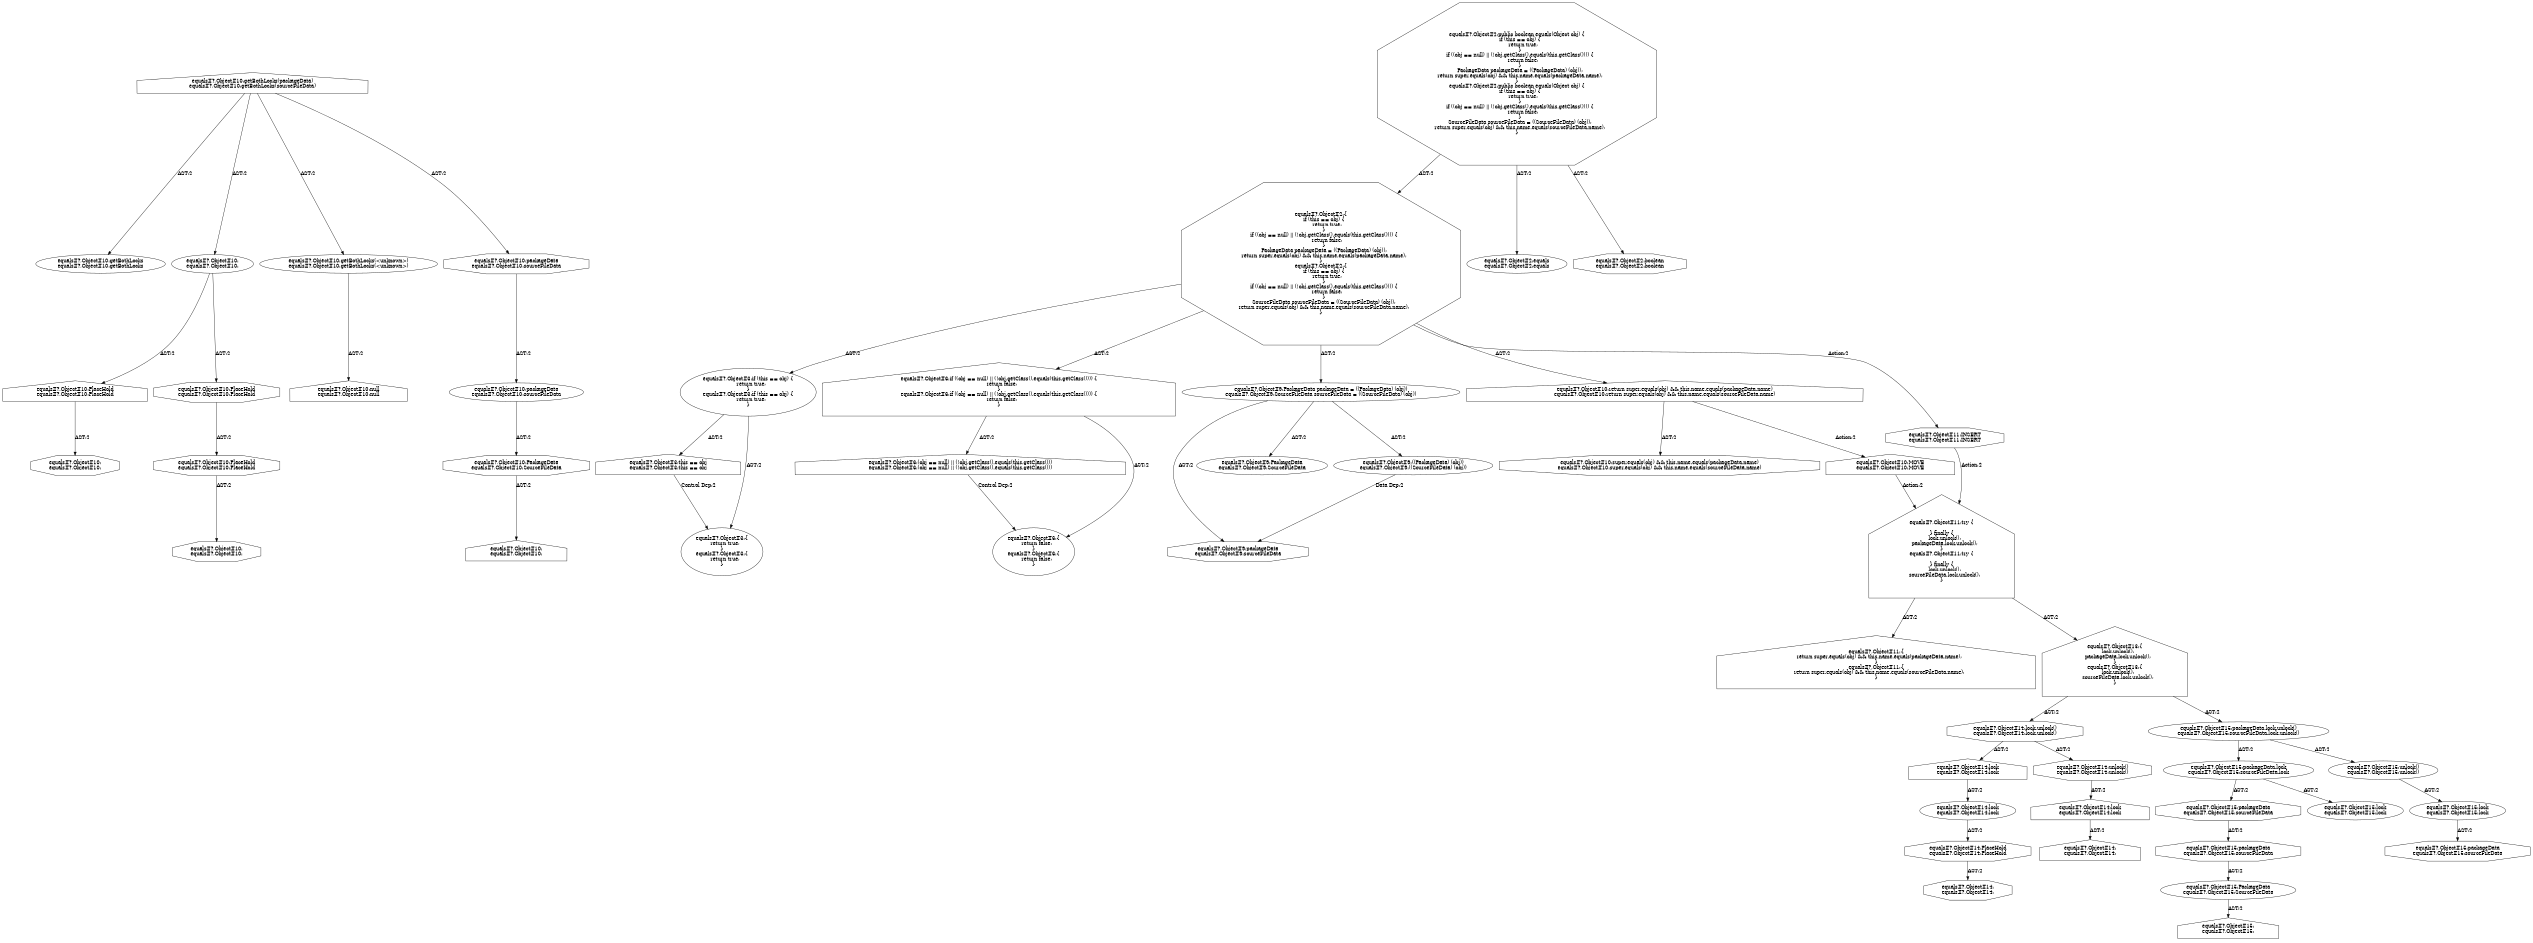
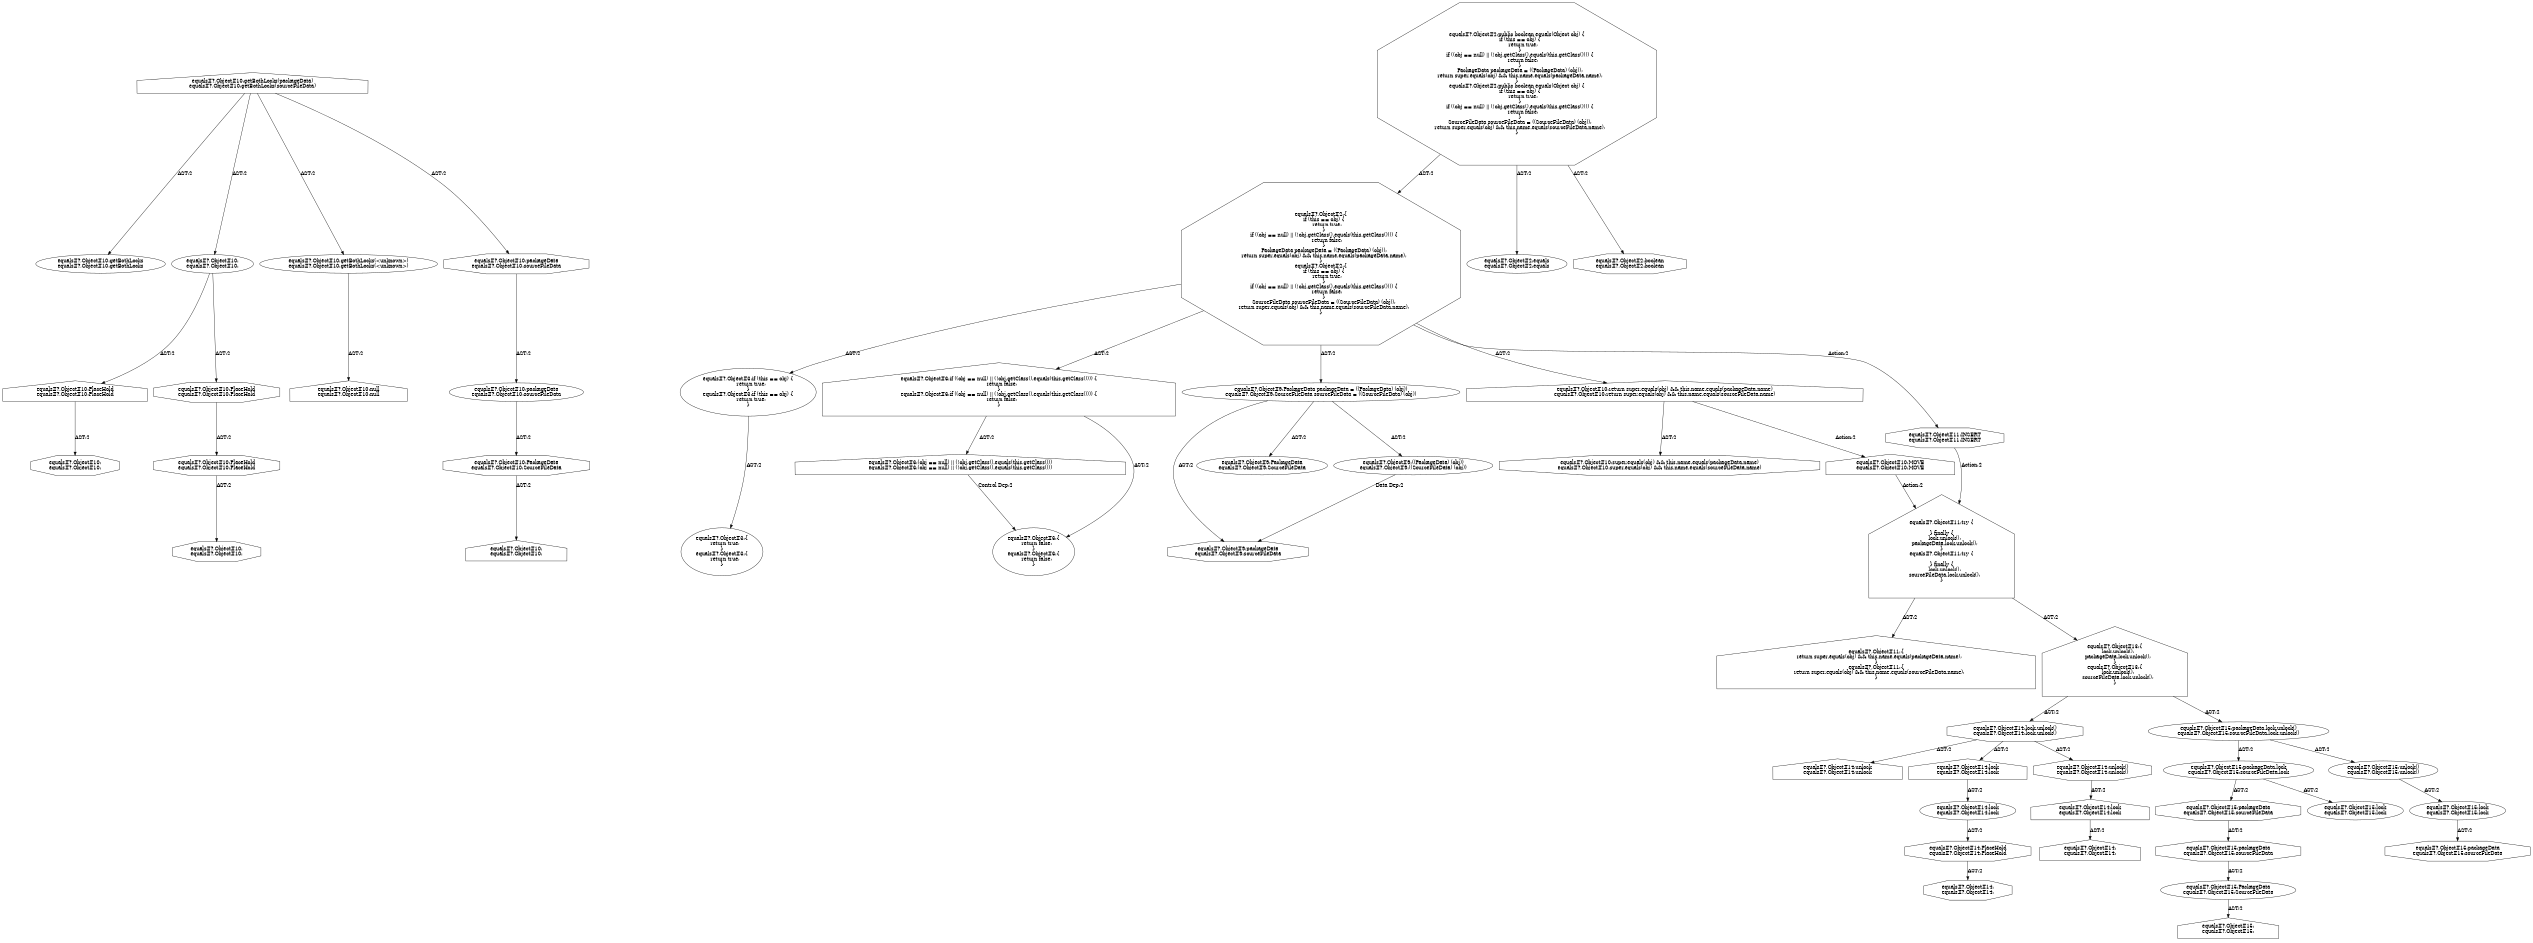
  digraph {
    node [shape=octagon]
    n1 [label="equals#?,Object#10:getBothLocks(packageData)\nequals#?,Object#10:getBothLocks(sourceFileData)" shape=house]
    n2 [label="equals#?,Object#10:getBothLocks\nequals#?,Object#10:getBothLocks" shape=ellipse]
    n3 [label="equals#?,Object#10:\nequals#?,Object#10:" shape=ellipse]
    n4 [label="equals#?,Object#10:getBothLocks(<unknown>)\nequals#?,Object#10:getBothLocks(<unknown>)" shape=ellipse]
    n5 [label="equals#?,Object#10:packageData\nequals#?,Object#10:sourceFileData"]
    n6 [label="equals#?,Object#2:\{\n    if (this == obj) \{\n        return true;\n    \}\n    if ((obj == null) || (!obj.getClass().equals(this.getClass()))) \{\n        return false;\n    \}\n    PackageData packageData = ((PackageData) (obj));\n    return super.equals(obj) && this.name.equals(packageData.name);\n\}\nequals#?,Object#2:\{\n    if (this == obj) \{\n        return true;\n    \}\n    if ((obj == null) || (!obj.getClass().equals(this.getClass()))) \{\n        return false;\n    \}\n    SourceFileData sourceFileData = ((SourceFileData) (obj));\n    return super.equals(obj) && this.name.equals(sourceFileData.name);\n\}"]
    n7 [label="equals#?,Object#3:if (this == obj) \{\n    return true;\n\}\nequals#?,Object#3:if (this == obj) \{\n    return true;\n\}" shape=ellipse]
    n8 [label="equals#?,Object#6:if ((obj == null) || (!obj.getClass().equals(this.getClass()))) \{\n    return false;\n\}\nequals#?,Object#6:if ((obj == null) || (!obj.getClass().equals(this.getClass()))) \{\n    return false;\n\}" shape=house]
    n9 [label="equals#?,Object#9:PackageData packageData = ((PackageData) (obj))\nequals#?,Object#9:SourceFileData sourceFileData = ((SourceFileData) (obj))" shape=ellipse]
    n10 [label="equals#?,Object#10:return super.equals(obj) && this.name.equals(packageData.name)\nequals#?,Object#10:return super.equals(obj) && this.name.equals(sourceFileData.name)" shape=house]
    n11 [label="equals#?,Object#11:INSERT\nequals#?,Object#11:INSERT"]
-   n12 [label="equals#?,Object#3:this == obj\nequals#?,Object#3:this == obj" shape=house]
    n13 [label="equals#?,Object#3:\{\n    return true;\n\}\nequals#?,Object#3:\{\n    return true;\n\}" shape=ellipse]
    n14 [label="equals#?,Object#6:(obj == null) || (!obj.getClass().equals(this.getClass()))\nequals#?,Object#6:(obj == null) || (!obj.getClass().equals(this.getClass()))" shape=house]
    n15 [label="equals#?,Object#6:\{\n    return false;\n\}\nequals#?,Object#6:\{\n    return false;\n\}" shape=ellipse]
    n16 [label="equals#?,Object#9:packageData\nequals#?,Object#9:sourceFileData"]
    n17 [label="equals#?,Object#9:PackageData\nequals#?,Object#9:SourceFileData" shape=ellipse]
    n18 [label="equals#?,Object#9:((PackageData) (obj))\nequals#?,Object#9:((SourceFileData) (obj))" shape=ellipse]
    n19 [label="equals#?,Object#10:super.equals(obj) && this.name.equals(packageData.name)\nequals#?,Object#10:super.equals(obj) && this.name.equals(sourceFileData.name)"]
    n20 [label="equals#?,Object#10:MOVE\nequals#?,Object#10:MOVE" shape=house]
    n21 [label="equals#?,Object#11:try \{\n\n\} finally \{\n    lock.unlock();\n    packageData.lock.unlock();\n\}\nequals#?,Object#11:try \{\n\n\} finally \{\n    lock.unlock();\n    sourceFileData.lock.unlock();\n\}" shape=house]
    n22 [label="equals#?,Object#2:public boolean equals(Object obj) \{\n    if (this == obj) \{\n        return true;\n    \}\n    if ((obj == null) || (!obj.getClass().equals(this.getClass()))) \{\n        return false;\n    \}\n    PackageData packageData = ((PackageData) (obj));\n    return super.equals(obj) && this.name.equals(packageData.name);\n\}\nequals#?,Object#2:public boolean equals(Object obj) \{\n    if (this == obj) \{\n        return true;\n    \}\n    if ((obj == null) || (!obj.getClass().equals(this.getClass()))) \{\n        return false;\n    \}\n    SourceFileData sourceFileData = ((SourceFileData) (obj));\n    return super.equals(obj) && this.name.equals(sourceFileData.name);\n\}"]
    n23 [label="equals#?,Object#2:equals\nequals#?,Object#2:equals" shape=ellipse]
    n24 [label="equals#?,Object#2:boolean\nequals#?,Object#2:boolean"]
    n25 [label="equals#?,Object#11:\{\n    return super.equals(obj) && this.name.equals(packageData.name);\n\}\nequals#?,Object#11:\{\n    return super.equals(obj) && this.name.equals(sourceFileData.name);\n\}" shape=house]
    n26 [label="equals#?,Object#13:\{\n    lock.unlock();\n    packageData.lock.unlock();\n\}\nequals#?,Object#13:\{\n    lock.unlock();\n    sourceFileData.lock.unlock();\n\}" shape=house]
    n27 [label="equals#?,Object#14:lock.unlock()\nequals#?,Object#14:lock.unlock()"]
    n28 [label="equals#?,Object#15:packageData.lock.unlock()\nequals#?,Object#15:sourceFileData.lock.unlock()" shape=ellipse]
+   n29 [label="equals#?,Object#14:unlock\nequals#?,Object#14:unlock" shape=house]
    n30 [label="equals#?,Object#14:lock\nequals#?,Object#14:lock" shape=house]
    n31 [label="equals#?,Object#14:unlock()\nequals#?,Object#14:unlock()"]
    n32 [label="equals#?,Object#15:packageData.lock\nequals#?,Object#15:sourceFileData.lock" shape=ellipse]
    n33 [label="equals#?,Object#15:unlock()\nequals#?,Object#15:unlock()" shape=ellipse]
    n34 [label="equals#?,Object#14:lock\nequals#?,Object#14:lock" shape=ellipse]
    n35 [label="equals#?,Object#14:lock\nequals#?,Object#14:lock" shape=house]
    n36 [label="equals#?,Object#14:PlaceHold\nequals#?,Object#14:PlaceHold"]
    n37 [label="equals#?,Object#14:\nequals#?,Object#14:"]
    n38 [label="equals#?,Object#14:\nequals#?,Object#14:" shape=house]
    n39 [label="equals#?,Object#15:packageData\nequals#?,Object#15:sourceFileData"]
    n40 [label="equals#?,Object#15:lock\nequals#?,Object#15:lock" shape=ellipse]
    n41 [label="equals#?,Object#15:lock\nequals#?,Object#15:lock" shape=ellipse]
    n42 [label="equals#?,Object#15:packageData\nequals#?,Object#15:sourceFileData"]
    n43 [label="equals#?,Object#15:PackageData\nequals#?,Object#15:SourceFileData" shape=ellipse]
    n44 [label="equals#?,Object#15:\nequals#?,Object#15:" shape=house]
    n45 [label="equals#?,Object#15:packageData\nequals#?,Object#15:sourceFileData"]
    n46 [label="equals#?,Object#10:PlaceHold\nequals#?,Object#10:PlaceHold" shape=house]
    n47 [label="equals#?,Object#10:PlaceHold\nequals#?,Object#10:PlaceHold"]
    n48 [label="equals#?,Object#10:null\nequals#?,Object#10:null" shape=house]
    n49 [label="equals#?,Object#10:packageData\nequals#?,Object#10:sourceFileData" shape=ellipse]
    n50 [label="equals#?,Object#10:\nequals#?,Object#10:"]
    n51 [label="equals#?,Object#10:PlaceHold\nequals#?,Object#10:PlaceHold"]
    n52 [label="equals#?,Object#10:\nequals#?,Object#10:"]
    n53 [label="equals#?,Object#10:PackageData\nequals#?,Object#10:SourceFileData"]
    n54 [label="equals#?,Object#10:\nequals#?,Object#10:" shape=house]
    n1 -> n2 [label="AST:2"]
    n1 -> n3 [label="AST:2"]
    n1 -> n4 [label="AST:2"]
    n1 -> n5 [label="AST:2"]
    n3 -> n46 [label="AST:2"]
    n3 -> n47 [label="AST:2"]
    n4 -> n48 [label="AST:2"]
    n5 -> n49 [label="AST:2"]
    n6 -> n7 [label="AST:2"]
    n6 -> n8 [label="AST:2"]
    n6 -> n9 [label="AST:2"]
    n6 -> n10 [label="AST:2"]
    n6 -> n11 [label="Action:2"]
-   n7 -> n12 [label="AST:2"]
    n7 -> n13 [label="AST:2"]
    n8 -> n14 [label="AST:2"]
    n8 -> n15 [label="AST:2"]
    n9 -> n16 [label="AST:2"]
    n9 -> n17 [label="AST:2"]
    n9 -> n18 [label="AST:2"]
    n10 -> n19 [label="AST:2"]
    n10 -> n20 [label="Action:2"]
    n11 -> n21 [label="Action:2"]
-   n12 -> n13 [label="Control Dep:2"]
    n14 -> n15 [label="Control Dep:2"]
    n18 -> n16 [label="Data Dep:2"]
    n20 -> n21 [label="Action:2"]
    n21 -> n25 [label="AST:2"]
    n21 -> n26 [label="AST:2"]
    n22 -> n6 [label="AST:2"]
    n22 -> n23 [label="AST:2"]
    n22 -> n24 [label="AST:2"]
    n26 -> n27 [label="AST:2"]
    n26 -> n28 [label="AST:2"]
+   n27 -> n29 [label="AST:2"]
    n27 -> n30 [label="AST:2"]
    n27 -> n31 [label="AST:2"]
    n28 -> n32 [label="AST:2"]
    n28 -> n33 [label="AST:2"]
    n30 -> n34 [label="AST:2"]
    n31 -> n35 [label="AST:2"]
    n32 -> n39 [label="AST:2"]
    n32 -> n40 [label="AST:2"]
    n33 -> n41 [label="AST:2"]
    n34 -> n36 [label="AST:2"]
    n35 -> n38 [label="AST:2"]
    n36 -> n37 [label="AST:2"]
    n39 -> n42 [label="AST:2"]
    n41 -> n45 [label="AST:2"]
    n42 -> n43 [label="AST:2"]
    n43 -> n44 [label="AST:2"]
    n46 -> n50 [label="AST:2"]
    n47 -> n51 [label="AST:2"]
    n49 -> n53 [label="AST:2"]
    n51 -> n52 [label="AST:2"]
    n53 -> n54 [label="AST:2"]
  }
